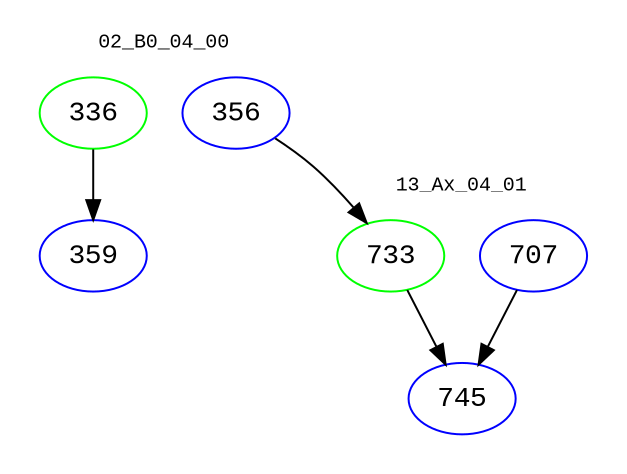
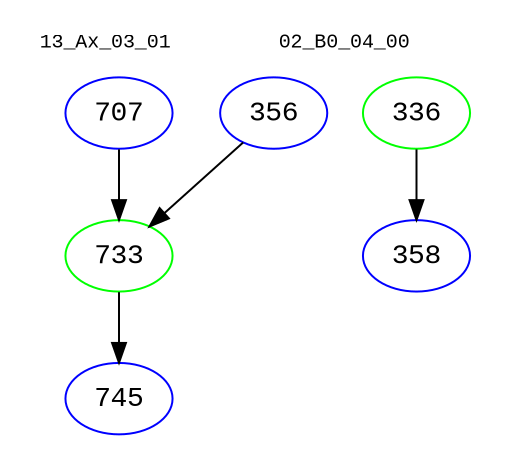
  digraph {
    fontname="Liberation Mono"
    node [color=blue fontname="Liberation Mono"]
    edge [color=black fontname="Liberation Mono"]
    n1 [label=707]
    n2 [color=green label=733]
    n3 [label=745]
    n4 [label=356]
    n5 [color=green label=336]
-   n6 [label=359]
+   n6 [label=358]
    subgraph cluster_1 {
      color=white
      fontsize=10
-     label="13_Ax_04_01"
+     label="13_Ax_03_01"
      n1
      n2
      n3
    }
    subgraph cluster_2 {
      color=white
      fontsize=10
      label="02_B0_04_00"
      n4
      n5
      n6
    }
-   n1 -> n3
+   n1 -> n2
    n2 -> n3
    n4 -> n2
    n5 -> n6
  }
